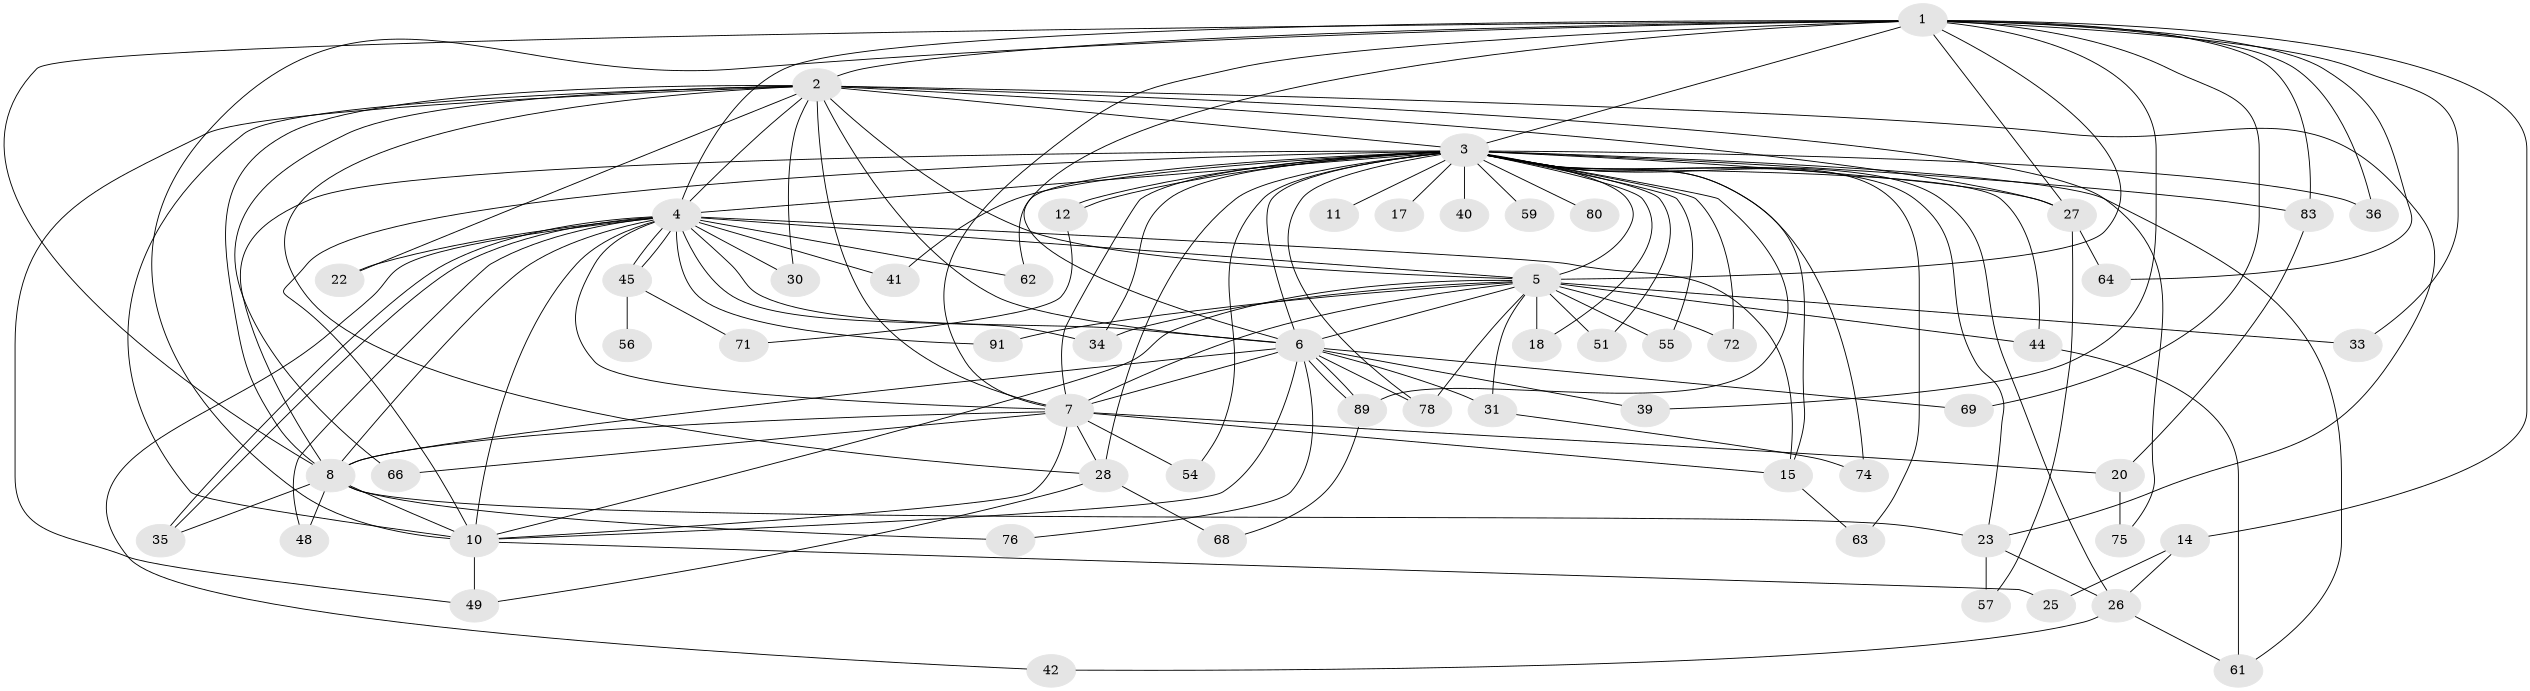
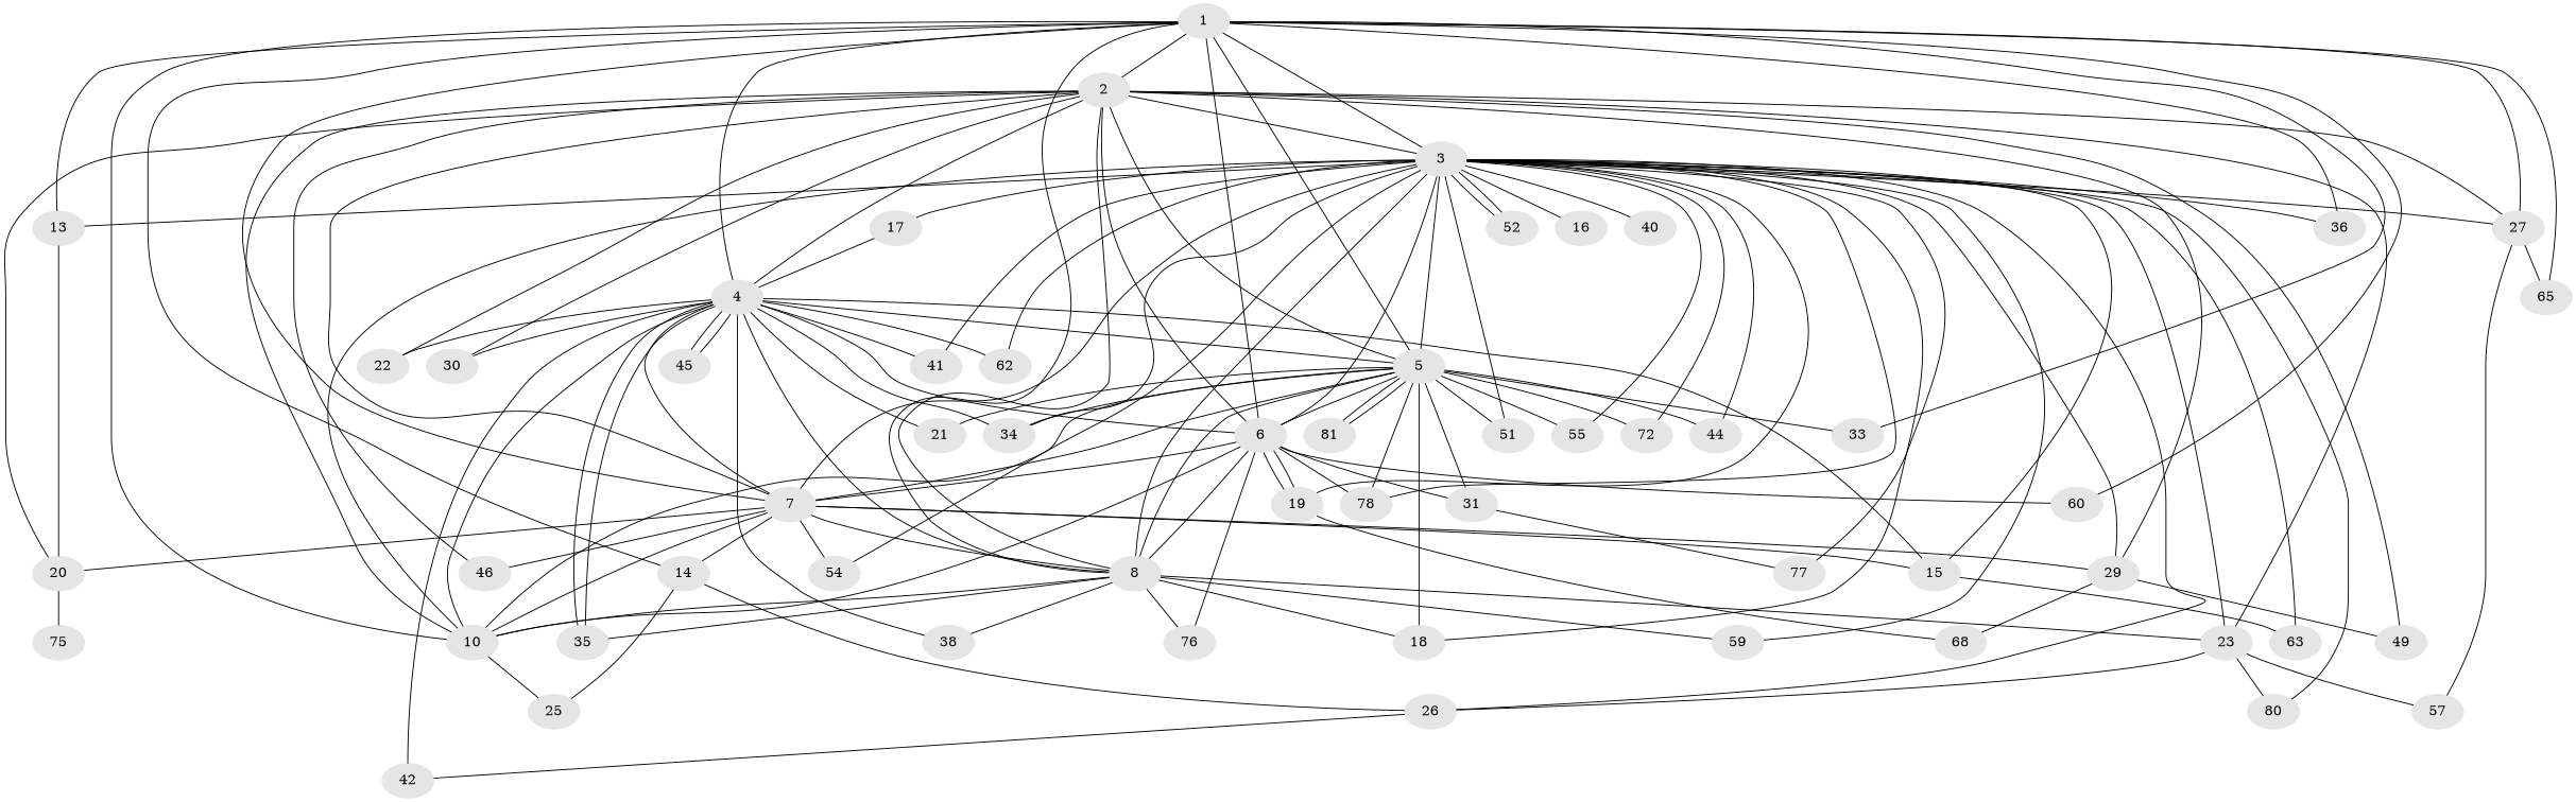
  graph {
    node [color=gray90 style=filled]
    1 [super="+47"]
    2 [super="+11"]
    3 [super="+9"]
    4 [super="+24"]
    5 [super="+58"]
    6 [super="+34"]
    7 [super="+32"]
    8 [super="+73"]
    10 [super="+77"]
-   13 [label=83]
+   13
    14
    27 [super="+50"]
    33
    36
-   39
-   60 [label=69]
-   65 [label=64]
+   60
+   65
    22
    23 [super="+37"]
-   28 [super="+57"]
+   28 [super="+57" label=29]
    30
    49 [super="+79"]
-   66
+   66 [label=46]
    75
-   12
+   12 [label=52]
    15 [super="+52"]
-   16 [label=11]
+   16
    17
    18 [super="+82"]
-   19 [super="+43" label=89]
+   19 [super="+43"]
    26 [super="+46"]
    40
    41
    44
    n35 [label=78 super="+78"]
    51
    54
    55
    59
-   61 [super="+69"]
    62
    63
    n43 [label=34 super="+70"]
    72
-   74
+   74 [label=77]
    80
-   21 [label=91]
+   21
    35
-   38 [label=48]
+   38
    42
    45
    31
+   81
    76
    20 [super="+29"]
    25
    n57 [label=57]
    68
-   71
-   56
    1 -- 2
    1 -- 3 [weight=3]
    1 -- 4
    1 -- 5
    1 -- 6
    1 -- 7
    1 -- 8
    1 -- 10
    1 -- 13
    1 -- 14
    1 -- 27
    1 -- 33
    1 -- 36
-   1 -- 39
    1 -- 60
    1 -- 65
    2 -- 3 [weight=3]
    2 -- 4
    2 -- 5
    2 -- 6
    2 -- 7
    2 -- 8
    2 -- 10
    2 -- 27
    2 -- 22
    2 -- 23
    2 -- 28
    2 -- 30
    2 -- 49
    2 -- 66
-   2 -- 75
-   3 -- 4 [weight=2]
+   2 -- 20
+   17 -- 4 [weight=2]
    3 -- 5 [weight=3]
    3 -- 6 [weight=2]
    3 -- 7 [weight=2]
    3 -- 8 [weight=2]
    3 -- 10 [weight=2]
    3 -- 13
    3 -- 27
    3 -- 36
    3 -- 23
    3 -- 28
    3 -- 12
    3 -- 12
    3 -- 15
    3 -- 16 [weight=2]
    3 -- 17
    3 -- 18
    3 -- 19
    3 -- 26
    3 -- 40 [weight=2]
    3 -- 41
    3 -- 44
    3 -- n35
    3 -- 51
    3 -- 54
    3 -- 55
    3 -- 59
-   3 -- 61
    3 -- 62
    3 -- 63
    3 -- n43
    3 -- 72
    3 -- 74
    3 -- 80
    4 -- 5
    4 -- 6
    4 -- 7 [weight=2]
    4 -- 8
    4 -- 10
    4 -- 22
    4 -- 30
    4 -- 15
    4 -- 41
    4 -- 62
    4 -- n43
    4 -- 21
    4 -- 35
    4 -- 35
    4 -- 38
    4 -- 42
    4 -- 45
    4 -- 45
    5 -- 6
    5 -- 7
+   5 -- 8
    5 -- 10
    5 -- 33
    5 -- 18
    5 -- 44
    5 -- n35
    5 -- 51
    5 -- 55
    5 -- n43
    5 -- 72
    5 -- 21
    5 -- 31
+   5 -- 81
+   5 -- 81
    6 -- 7 [weight=2]
    6 -- 8
    6 -- 10
-   6 -- 39
    6 -- 60
    6 -- 19
    6 -- 19
    6 -- n35
    6 -- 31
    6 -- 76
    7 -- 8
    7 -- 10
+   7 -- 14
    7 -- 28
    7 -- 66
    7 -- 15
    7 -- 54
    7 -- 20
    8 -- 10
    8 -- 23
+   8 -- 18
+   8 -- 59
    8 -- 35
    8 -- 38
    8 -- 76
-   10 -- 49
    10 -- 25
    13 -- 20
    14 -- 26
    14 -- 25
    27 -- 65
    27 -- n57
    23 -- 26
+   23 -- 80
    23 -- n57
    28 -- 49
    28 -- 68
-   12 -- 71
    15 -- 63
    19 -- 68
-   26 -- 61
    26 -- 42
-   44 -- 61
-   45 -- 71
-   45 -- 56
    31 -- 74
    20 -- 75
  }
